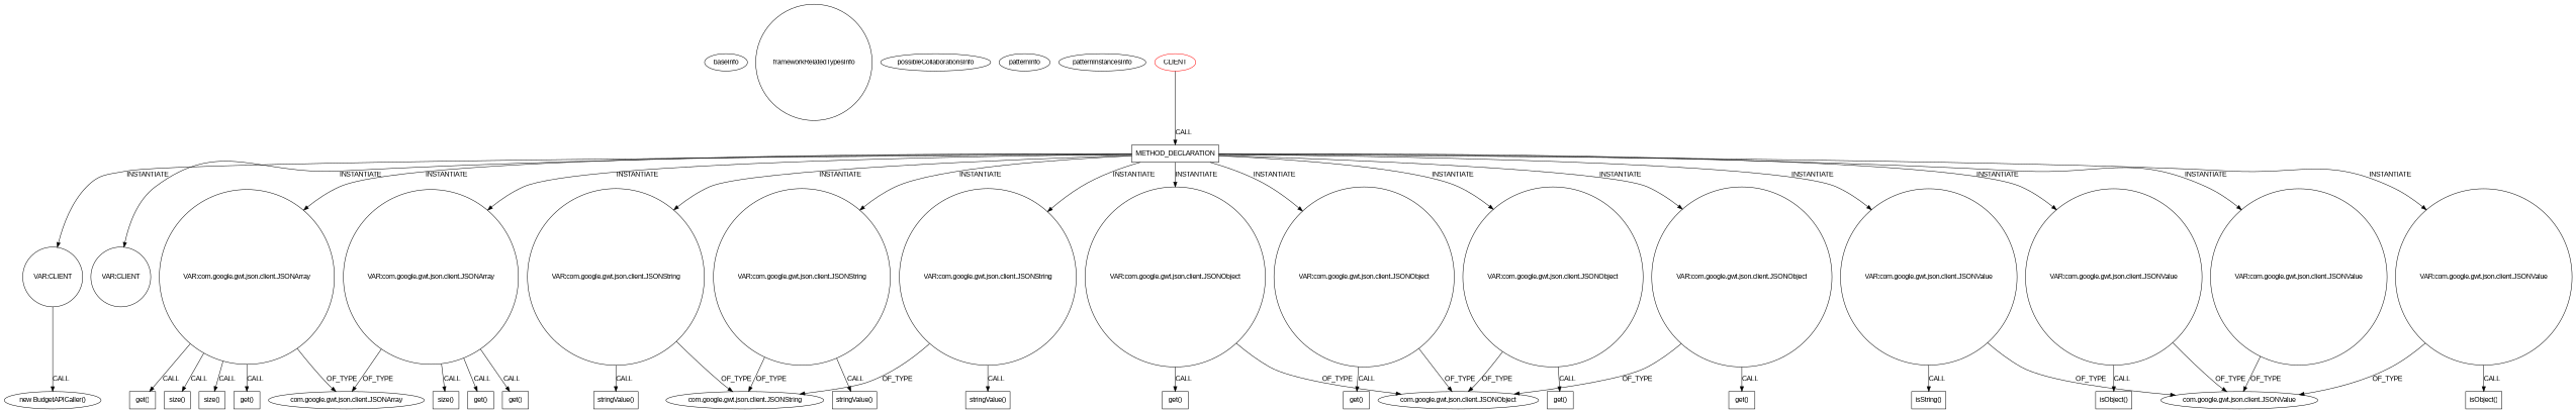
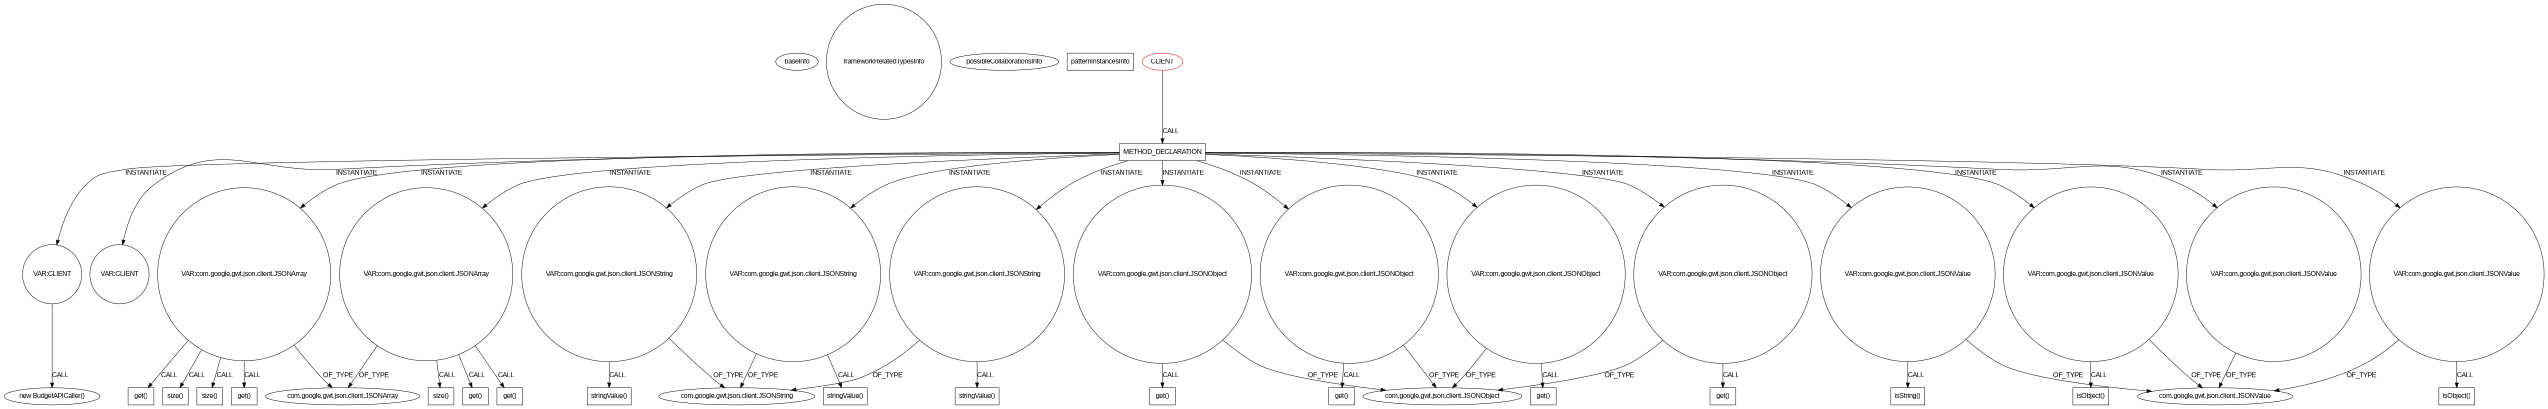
  digraph {
    fontname="Liberation Sans"
    node [fontname="Liberation Sans" shape=box isFrameworkType=false vertexType=INSIDE_CALL]
    edge [fontname="Liberation Sans"]
    baseInfo [category=pattern graphId=1271 isAnonymous=false possibleRelation=false shape="" isFrameworkType="" vertexType=""]
    frameworkRelatedTypesInfo [shape=circle isFrameworkType="" vertexType=""]
    possibleCollaborationsInfo [shape="" isFrameworkType="" vertexType=""]
-   patternInfo [frequency=2.0 patternRootClient=0 shape="" isFrameworkType="" vertexType=""]
-   patternInstancesInfo [0="daonb-obudget~/daonb-obudget/obudget-master/src/client/src/org/obudget/client/Application.java~Application~1154" 1="daonb-obudget~/daonb-obudget/obudget-master/src/client/src/org/obudget/client/BudgetSuggestionOracle.java~BudgetSuggestionOracle~1160" shape="" isFrameworkType="" vertexType=""]
+   patternInstancesInfo [0="daonb-obudget~/daonb-obudget/obudget-master/src/client/src/org/obudget/client/Application.java~Application~1154" 1="daonb-obudget~/daonb-obudget/obudget-master/src/client/src/org/obudget/client/BudgetSuggestionOracle.java~BudgetSuggestionOracle~1160" isFrameworkType="" vertexType=""]
    n6 [label="new BudgetAPICaller()" vertexType=CONSTRUCTOR_CALL shape=""]
    n7 [label="VAR:CLIENT" shape=circle vertexType=VARIABLE_EXPRESION]
    n8 [label=METHOD_DECLARATION vertexType=CLIENT_METHOD_DECLARATION]
    n9 [label="VAR:CLIENT" shape=circle vertexType=VARIABLE_EXPRESION]
    n10 [label="VAR:com.google.gwt.json.client.JSONArray" shape=circle vertexType=VARIABLE_EXPRESION]
    n11 [label="VAR:com.google.gwt.json.client.JSONArray" shape=circle vertexType=VARIABLE_EXPRESION]
    n12 [label="VAR:com.google.gwt.json.client.JSONString" shape=circle vertexType=VARIABLE_EXPRESION]
    n13 [label="VAR:com.google.gwt.json.client.JSONString" shape=circle vertexType=VARIABLE_EXPRESION]
    n14 [label="VAR:com.google.gwt.json.client.JSONString" shape=circle vertexType=VARIABLE_EXPRESION]
    n15 [label="VAR:com.google.gwt.json.client.JSONObject" shape=circle vertexType=VARIABLE_EXPRESION]
    n16 [label="VAR:com.google.gwt.json.client.JSONObject" shape=circle vertexType=VARIABLE_EXPRESION]
    n17 [label="VAR:com.google.gwt.json.client.JSONObject" shape=circle vertexType=VARIABLE_EXPRESION]
    n18 [label="VAR:com.google.gwt.json.client.JSONObject" shape=circle vertexType=VARIABLE_EXPRESION]
    n19 [label="VAR:com.google.gwt.json.client.JSONValue" shape=circle vertexType=VARIABLE_EXPRESION]
    n20 [label="VAR:com.google.gwt.json.client.JSONValue" shape=circle vertexType=VARIABLE_EXPRESION]
    n21 [label="VAR:com.google.gwt.json.client.JSONValue" shape=circle vertexType=VARIABLE_EXPRESION]
    n22 [label="VAR:com.google.gwt.json.client.JSONValue" shape=circle vertexType=VARIABLE_EXPRESION]
    n23 [label="size()"]
    n24 [label="size()"]
    n25 [label="com.google.gwt.json.client.JSONArray" vertexType=FRAMEWORK_CLASS_TYPE shape=""]
    n26 [label="get()"]
    n27 [label="get()"]
    n28 [label="size()"]
    n29 [label="get()"]
    n30 [label="get()"]
    n31 [label="stringValue()"]
    n32 [label="com.google.gwt.json.client.JSONString" vertexType=FRAMEWORK_CLASS_TYPE shape=""]
    n33 [label="stringValue()"]
    n34 [label="stringValue()"]
    n35 [label="get()"]
    n36 [label="com.google.gwt.json.client.JSONObject" vertexType=FRAMEWORK_CLASS_TYPE shape=""]
    n37 [label="get()"]
    n38 [label="get()"]
    n39 [label="get()"]
    n40 [label="com.google.gwt.json.client.JSONValue" vertexType=FRAMEWORK_CLASS_TYPE shape=""]
    n41 [label="isString()"]
    n42 [label="isObject()"]
    n43 [label="isObject()"]
    n44 [color=red label=CLIENT vertexType=ROOT_CLIENT_CLASS_DECLARATION shape=""]
    n7 -> n6 [label=CALL]
    n8 -> n7 [label=INSTANTIATE]
    n8 -> n9 [label=INSTANTIATE]
    n8 -> n10 [label=INSTANTIATE]
    n8 -> n11 [label=INSTANTIATE]
    n8 -> n12 [label=INSTANTIATE]
    n8 -> n13 [label=INSTANTIATE]
    n8 -> n14 [label=INSTANTIATE]
    n8 -> n15 [label=INSTANTIATE]
    n8 -> n16 [label=INSTANTIATE]
    n8 -> n17 [label=INSTANTIATE]
    n8 -> n18 [label=INSTANTIATE]
    n8 -> n19 [label=INSTANTIATE]
    n8 -> n20 [label=INSTANTIATE]
    n8 -> n21 [label=INSTANTIATE]
    n8 -> n22 [label=INSTANTIATE]
    n10 -> n23 [label=CALL]
    n10 -> n24 [label=CALL]
    n10 -> n25 [label=OF_TYPE]
    n10 -> n26 [label=CALL]
    n10 -> n27 [label=CALL]
    n11 -> n25 [label=OF_TYPE]
    n11 -> n28 [label=CALL]
    n11 -> n29 [label=CALL]
    n11 -> n30 [label=CALL]
    n12 -> n31 [label=CALL]
    n12 -> n32 [label=OF_TYPE]
    n13 -> n32 [label=OF_TYPE]
    n13 -> n33 [label=CALL]
    n14 -> n32 [label=OF_TYPE]
    n14 -> n34 [label=CALL]
    n15 -> n35 [label=CALL]
    n15 -> n36 [label=OF_TYPE]
    n16 -> n36 [label=OF_TYPE]
    n16 -> n37 [label=CALL]
    n17 -> n36 [label=OF_TYPE]
    n17 -> n38 [label=CALL]
    n18 -> n36 [label=OF_TYPE]
    n18 -> n39 [label=CALL]
    n19 -> n40 [label=OF_TYPE]
    n19 -> n41 [label=CALL]
    n20 -> n40 [label=OF_TYPE]
    n20 -> n42 [label=CALL]
    n21 -> n40 [label=OF_TYPE]
    n21 -> n43 [label=CALL]
    n22 -> n40 [label=OF_TYPE]
    n44 -> n8 [label=CALL]
  }
